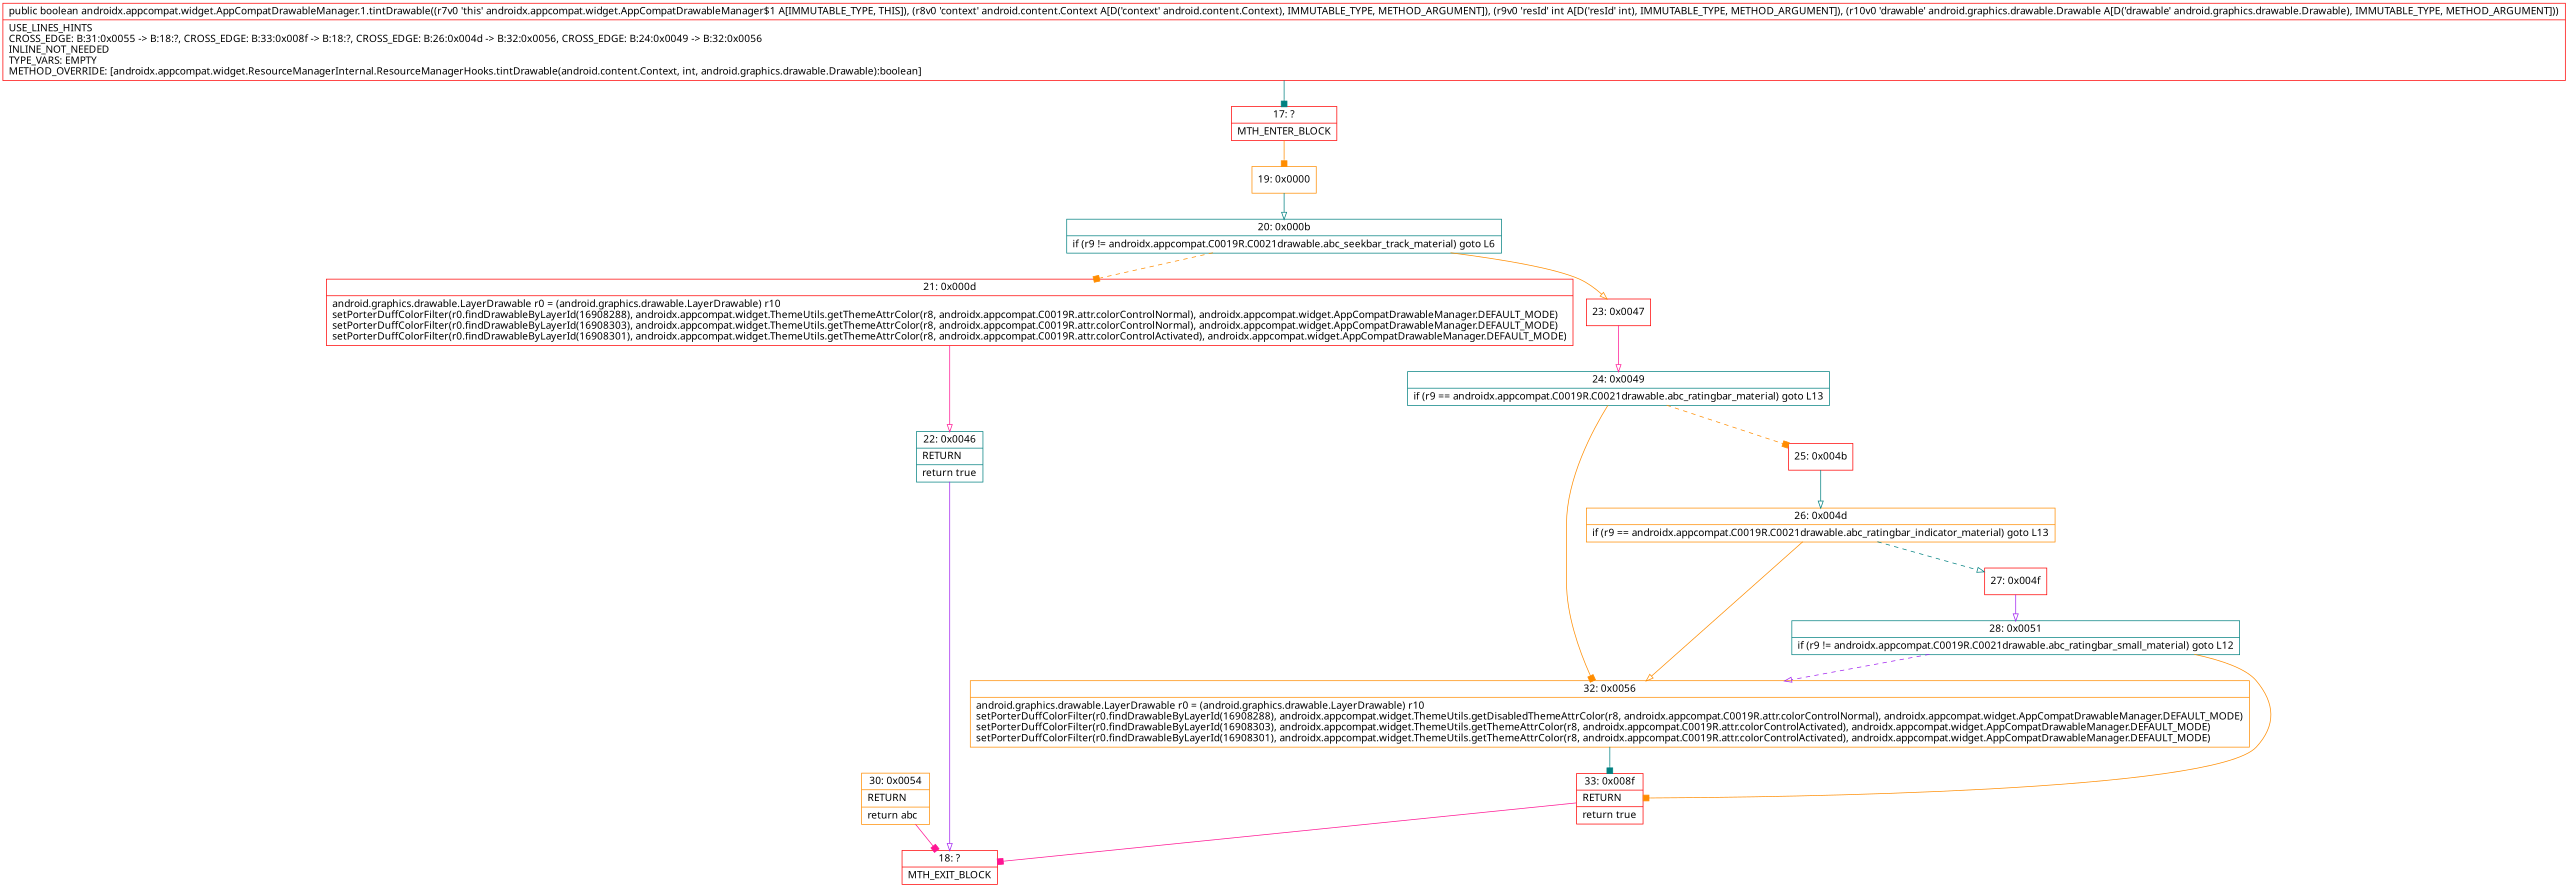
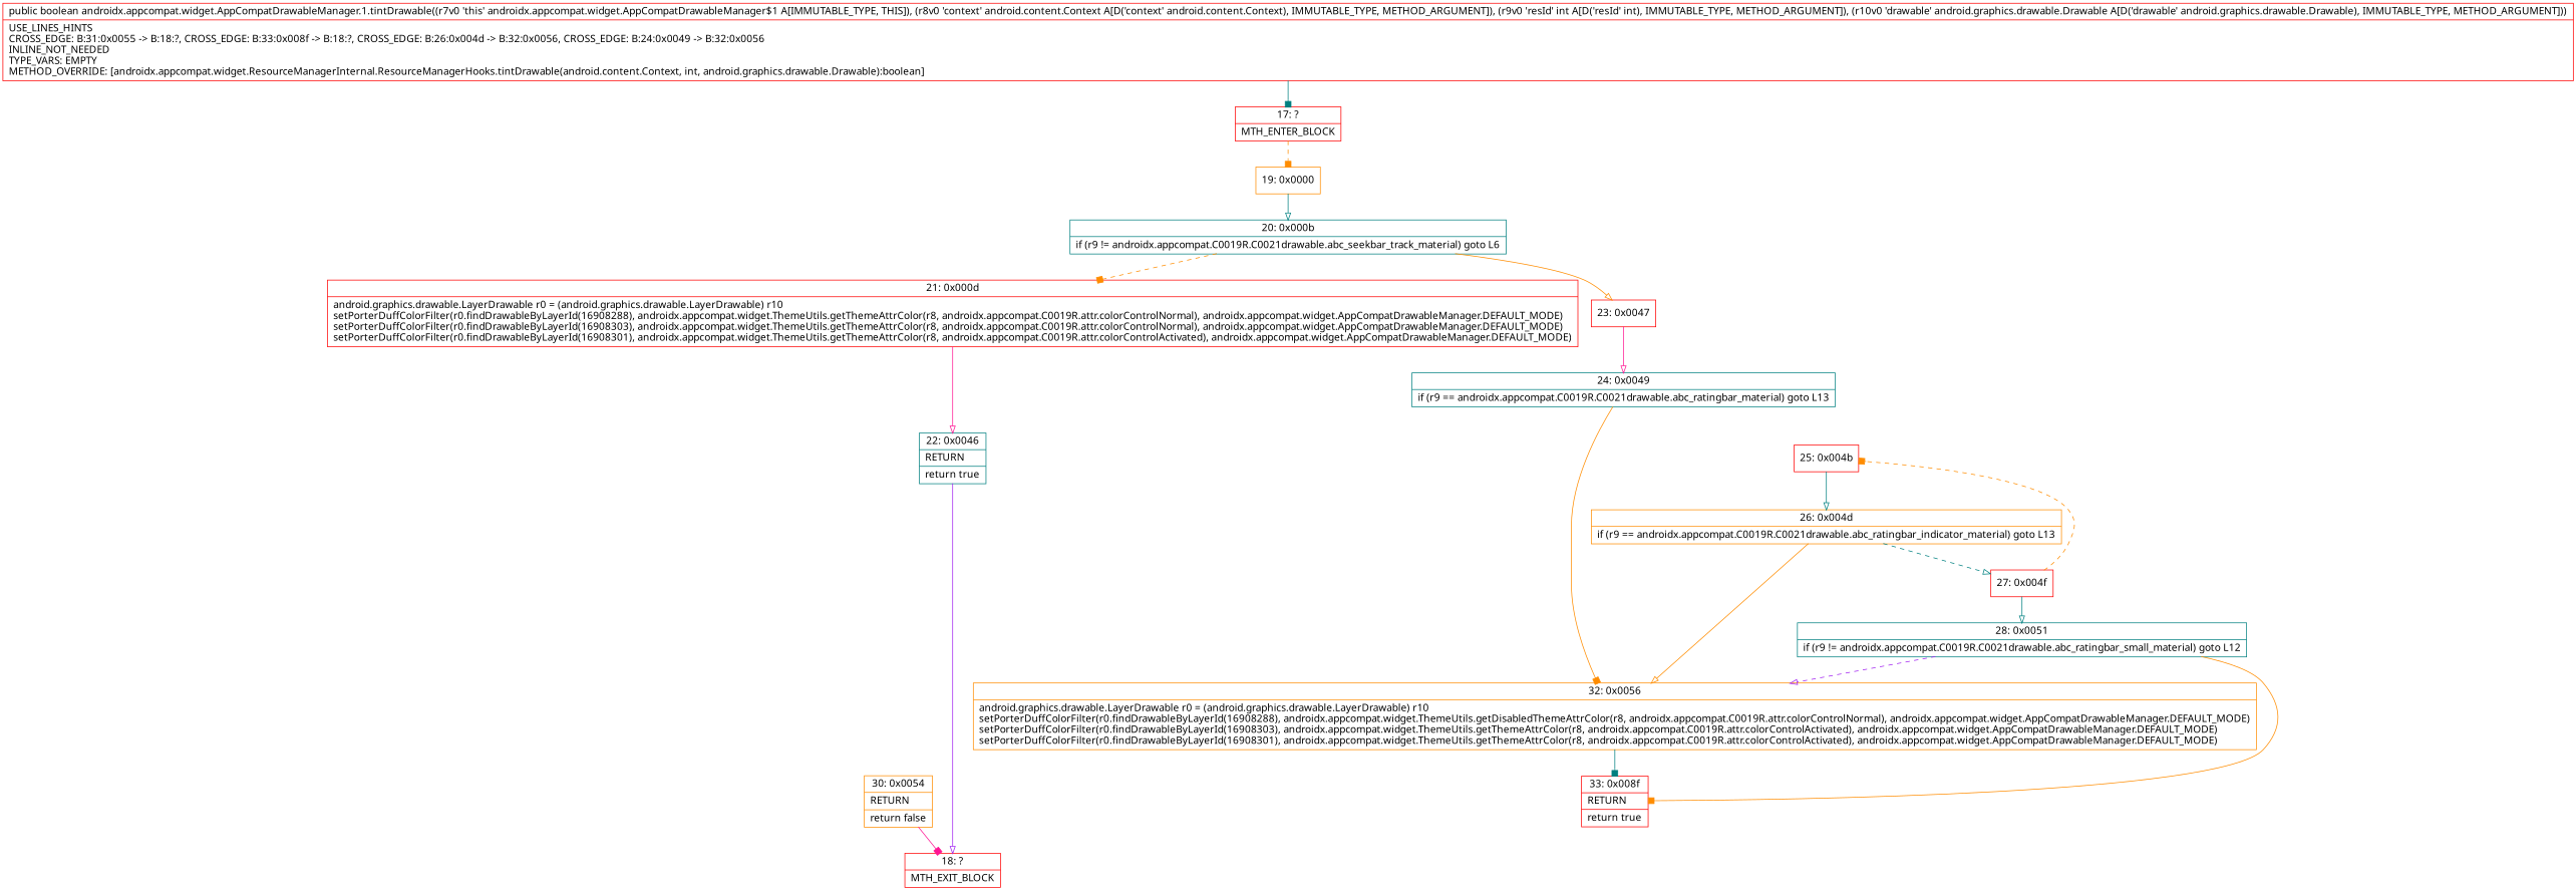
  digraph {
    fontname="Noto Sans"
    node [color=red fontname="Noto Sans" shape=record]
    edge [arrowhead=onormal color=darkorange fontname="Noto Sans"]
    n1 [label="{17\:\ ?|MTH_ENTER_BLOCK\l}"]
    n2 [color=darkorange label="{19\:\ 0x0000}"]
    n3 [color=teal label="{20\:\ 0x000b|if (r9 != androidx.appcompat.C0019R.C0021drawable.abc_seekbar_track_material) goto L6\l}"]
    n4 [label="{21\:\ 0x000d|android.graphics.drawable.LayerDrawable r0 = (android.graphics.drawable.LayerDrawable) r10\lsetPorterDuffColorFilter(r0.findDrawableByLayerId(16908288), androidx.appcompat.widget.ThemeUtils.getThemeAttrColor(r8, androidx.appcompat.C0019R.attr.colorControlNormal), androidx.appcompat.widget.AppCompatDrawableManager.DEFAULT_MODE)\lsetPorterDuffColorFilter(r0.findDrawableByLayerId(16908303), androidx.appcompat.widget.ThemeUtils.getThemeAttrColor(r8, androidx.appcompat.C0019R.attr.colorControlNormal), androidx.appcompat.widget.AppCompatDrawableManager.DEFAULT_MODE)\lsetPorterDuffColorFilter(r0.findDrawableByLayerId(16908301), androidx.appcompat.widget.ThemeUtils.getThemeAttrColor(r8, androidx.appcompat.C0019R.attr.colorControlActivated), androidx.appcompat.widget.AppCompatDrawableManager.DEFAULT_MODE)\l}"]
    n5 [label="{23\:\ 0x0047}"]
    n6 [color=teal label="{22\:\ 0x0046|RETURN\l|return true\l}"]
    n7 [color=teal label="{24\:\ 0x0049|if (r9 == androidx.appcompat.C0019R.C0021drawable.abc_ratingbar_material) goto L13\l}"]
    n8 [label="{18\:\ ?|MTH_EXIT_BLOCK\l}"]
    n9 [label="{25\:\ 0x004b}"]
    n10 [color=darkorange label="{32\:\ 0x0056|android.graphics.drawable.LayerDrawable r0 = (android.graphics.drawable.LayerDrawable) r10\lsetPorterDuffColorFilter(r0.findDrawableByLayerId(16908288), androidx.appcompat.widget.ThemeUtils.getDisabledThemeAttrColor(r8, androidx.appcompat.C0019R.attr.colorControlNormal), androidx.appcompat.widget.AppCompatDrawableManager.DEFAULT_MODE)\lsetPorterDuffColorFilter(r0.findDrawableByLayerId(16908303), androidx.appcompat.widget.ThemeUtils.getThemeAttrColor(r8, androidx.appcompat.C0019R.attr.colorControlActivated), androidx.appcompat.widget.AppCompatDrawableManager.DEFAULT_MODE)\lsetPorterDuffColorFilter(r0.findDrawableByLayerId(16908301), androidx.appcompat.widget.ThemeUtils.getThemeAttrColor(r8, androidx.appcompat.C0019R.attr.colorControlActivated), androidx.appcompat.widget.AppCompatDrawableManager.DEFAULT_MODE)\l}"]
    n11 [color=darkorange label="{26\:\ 0x004d|if (r9 == androidx.appcompat.C0019R.C0021drawable.abc_ratingbar_indicator_material) goto L13\l}"]
    n12 [label="{33\:\ 0x008f|RETURN\l|return true\l}"]
    n13 [label="{27\:\ 0x004f}"]
    n14 [color=teal label="{28\:\ 0x0051|if (r9 != androidx.appcompat.C0019R.C0021drawable.abc_ratingbar_small_material) goto L12\l}"]
-   n15 [color=darkorange label="{30\:\ 0x0054|RETURN\l|return abc\l}"]
+   n15 [color=darkorange label="{30\:\ 0x0054|RETURN\l|return false\l}"]
    n16 [label="{public boolean androidx.appcompat.widget.AppCompatDrawableManager.1.tintDrawable((r7v0 'this' androidx.appcompat.widget.AppCompatDrawableManager$1 A[IMMUTABLE_TYPE, THIS]), (r8v0 'context' android.content.Context A[D('context' android.content.Context), IMMUTABLE_TYPE, METHOD_ARGUMENT]), (r9v0 'resId' int A[D('resId' int), IMMUTABLE_TYPE, METHOD_ARGUMENT]), (r10v0 'drawable' android.graphics.drawable.Drawable A[D('drawable' android.graphics.drawable.Drawable), IMMUTABLE_TYPE, METHOD_ARGUMENT]))  | USE_LINES_HINTS\lCROSS_EDGE: B:31:0x0055 \-\> B:18:?, CROSS_EDGE: B:33:0x008f \-\> B:18:?, CROSS_EDGE: B:26:0x004d \-\> B:32:0x0056, CROSS_EDGE: B:24:0x0049 \-\> B:32:0x0056\lINLINE_NOT_NEEDED\lTYPE_VARS: EMPTY\lMETHOD_OVERRIDE: [androidx.appcompat.widget.ResourceManagerInternal.ResourceManagerHooks.tintDrawable(android.content.Context, int, android.graphics.drawable.Drawable):boolean]\l}"]
-   n1 -> n2 [arrowhead=box]
+   n1 -> n2 [arrowhead=box style=dashed]
    n2 -> n3 [color=teal]
    n3 -> n4 [arrowhead=box style=dashed]
    n3 -> n5
    n4 -> n6 [color=deeppink]
    n5 -> n7 [color=deeppink]
    n6 -> n8 [color=purple]
-   n7 -> n9 [arrowhead=box style=dashed]
+   n13 -> n9 [arrowhead=box style=dashed]
    n7 -> n10 [arrowhead=box]
    n9 -> n11 [color=teal]
    n10 -> n12 [arrowhead=box color=teal]
    n11 -> n10
    n11 -> n13 [color=teal style=dashed]
-   n12 -> n8 [arrowhead=box color=deeppink]
-   n13 -> n14 [color=purple]
+   n13 -> n14 [color=teal]
    n14 -> n10 [color=purple style=dashed]
    n14 -> n12 [arrowhead=box]
    n15 -> n8 [arrowhead=box color=deeppink]
    n16 -> n1 [arrowhead=box color=teal]
  }
